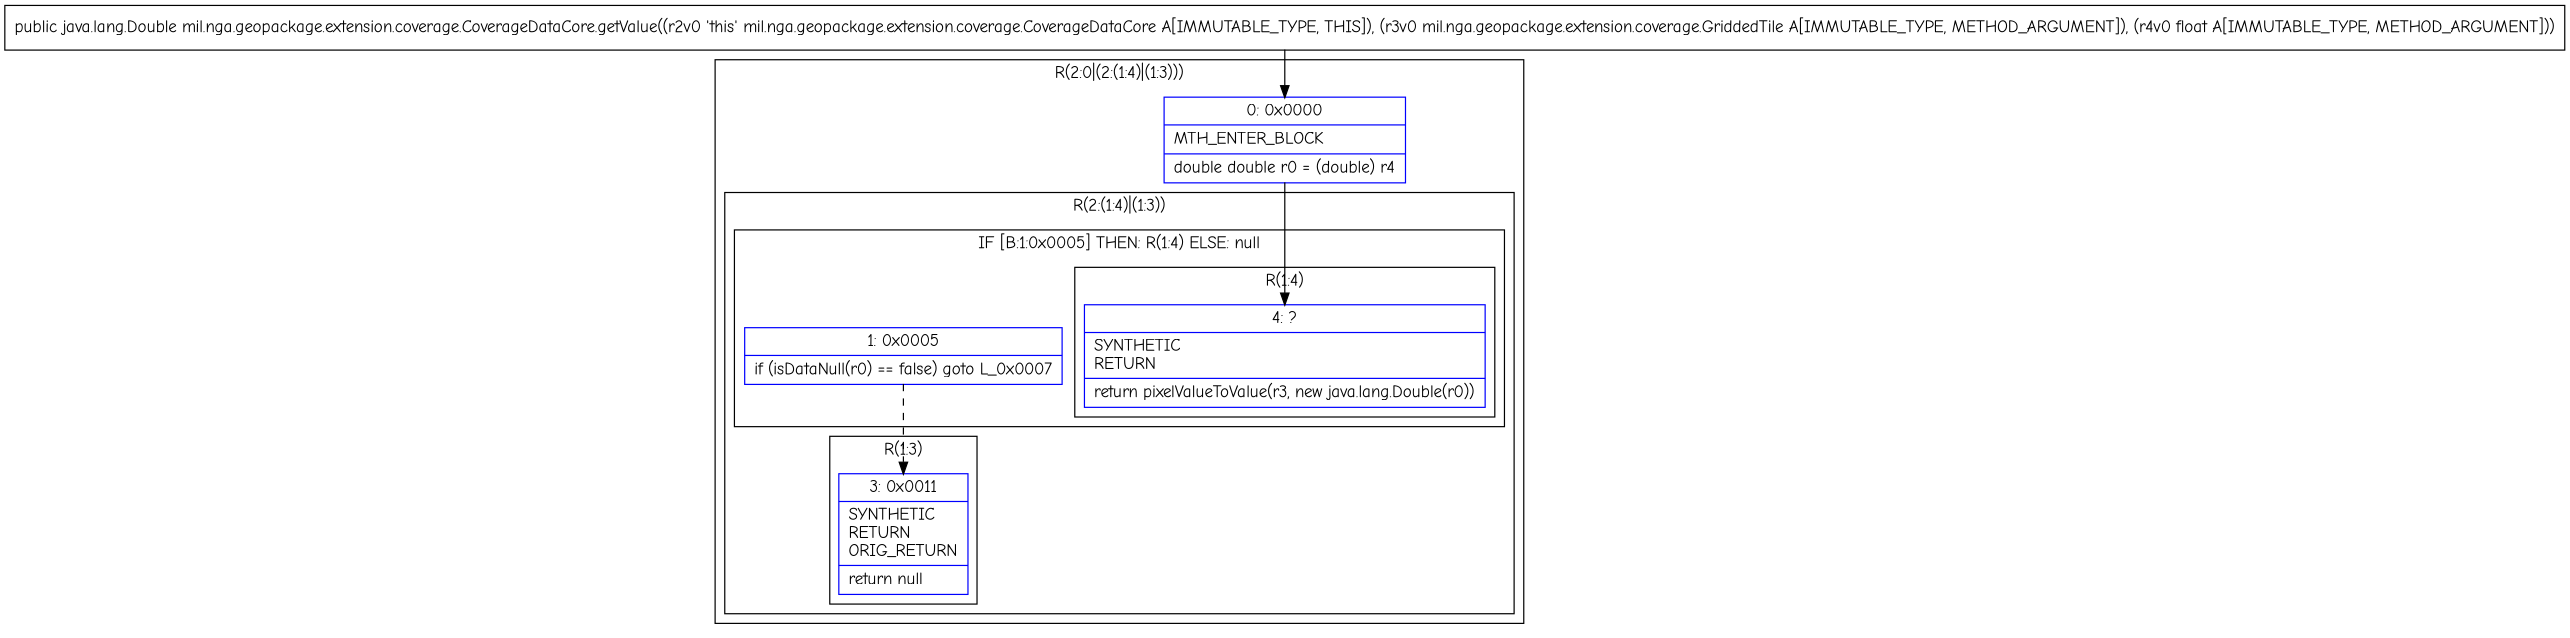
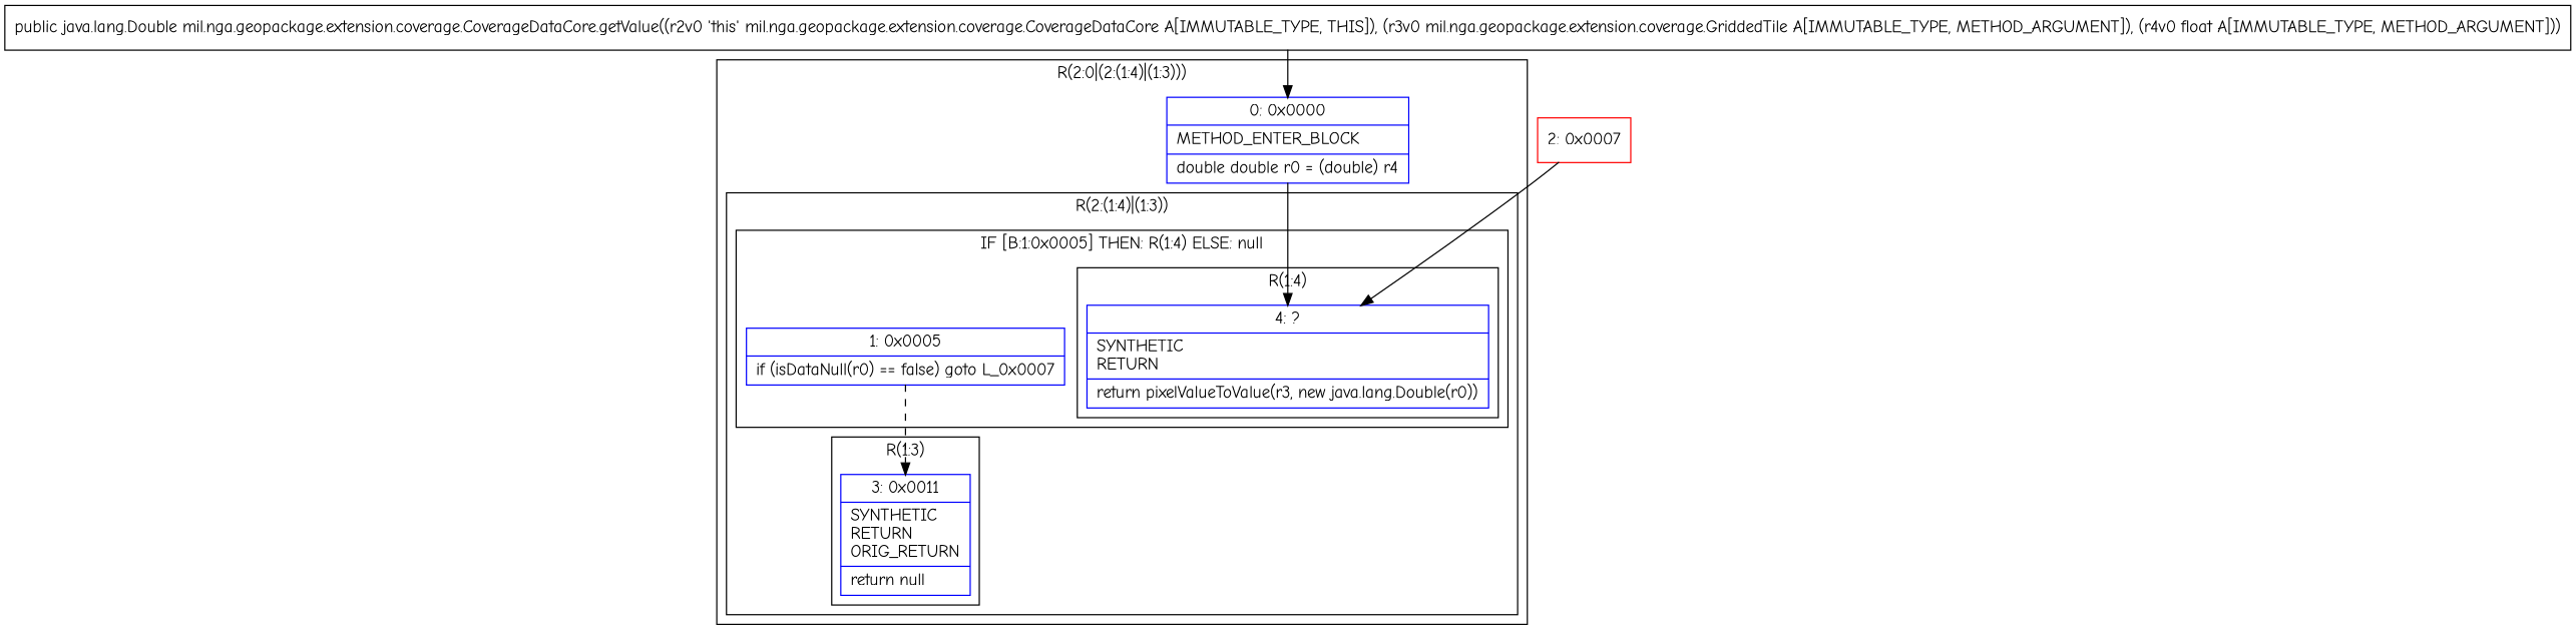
  digraph {
    fontname="Comic Neue"
    node [color=blue fontname="Comic Neue" shape=record]
    edge [fontname="Comic Neue"]
    n1 [label="{4\:\ ?|SYNTHETIC\lRETURN\l|return pixelValueToValue(r3, new java.lang.Double(r0))\l}"]
    n2 [label="{1\:\ 0x0005|if (isDataNull(r0) == false) goto L_0x0007\l}"]
    n3 [label="{3\:\ 0x0011|SYNTHETIC\lRETURN\lORIG_RETURN\l|return null\l}"]
-   n4 [label="{0\:\ 0x0000|MTH_ENTER_BLOCK\l|double double r0 = (double) r4\l}"]
+   n4 [label="{0\:\ 0x0000|METHOD_ENTER_BLOCK\l|double double r0 = (double) r4\l}"]
+   n5 [color=red label="{2\:\ 0x0007}"]
    n6 [label="{public java.lang.Double mil.nga.geopackage.extension.coverage.CoverageDataCore.getValue((r2v0 'this' mil.nga.geopackage.extension.coverage.CoverageDataCore A[IMMUTABLE_TYPE, THIS]), (r3v0 mil.nga.geopackage.extension.coverage.GriddedTile A[IMMUTABLE_TYPE, METHOD_ARGUMENT]), (r4v0 float A[IMMUTABLE_TYPE, METHOD_ARGUMENT])) }" color=""]
    subgraph cluster_1 {
      label="R(2:0|(2:(1:4)|(1:3)))"
      n4
      subgraph cluster_2 {
        label="R(2:(1:4)|(1:3))"
        subgraph cluster_3 {
          label="IF [B:1:0x0005] THEN: R(1:4) ELSE: null"
          n2
          subgraph cluster_4 {
            label="R(1:4)"
            n1
          }
        }
        subgraph cluster_5 {
          label="R(1:3)"
          n3
        }
      }
    }
    n2 -> n3 [style=dashed]
    n4 -> n1
+   n5 -> n1
    n6 -> n4
  }
